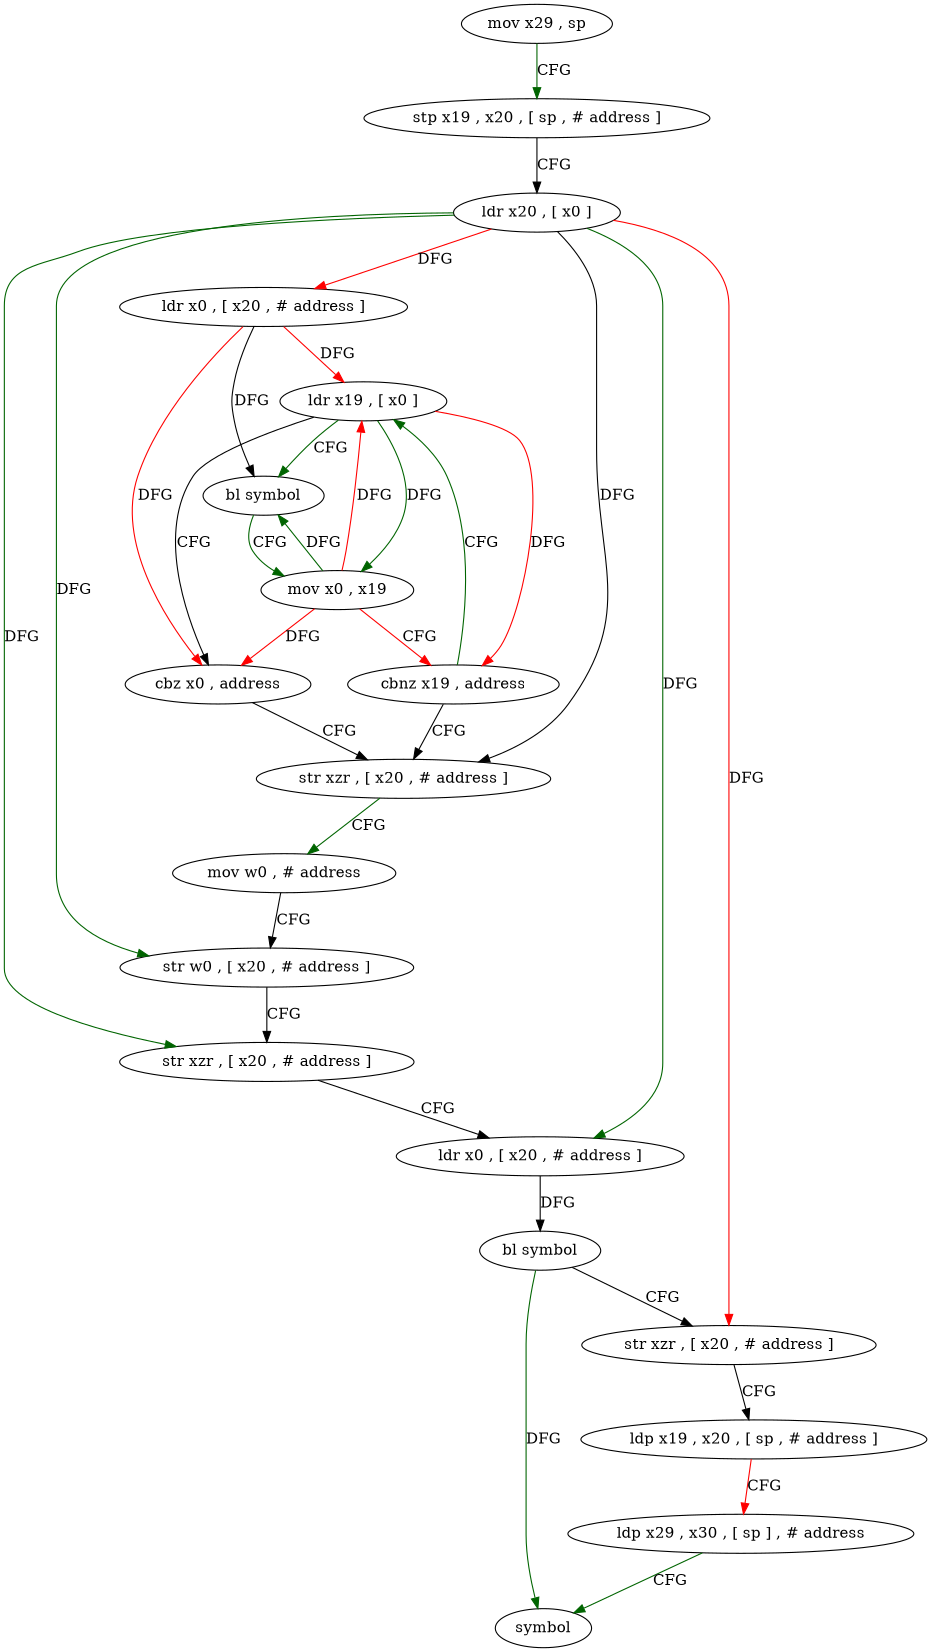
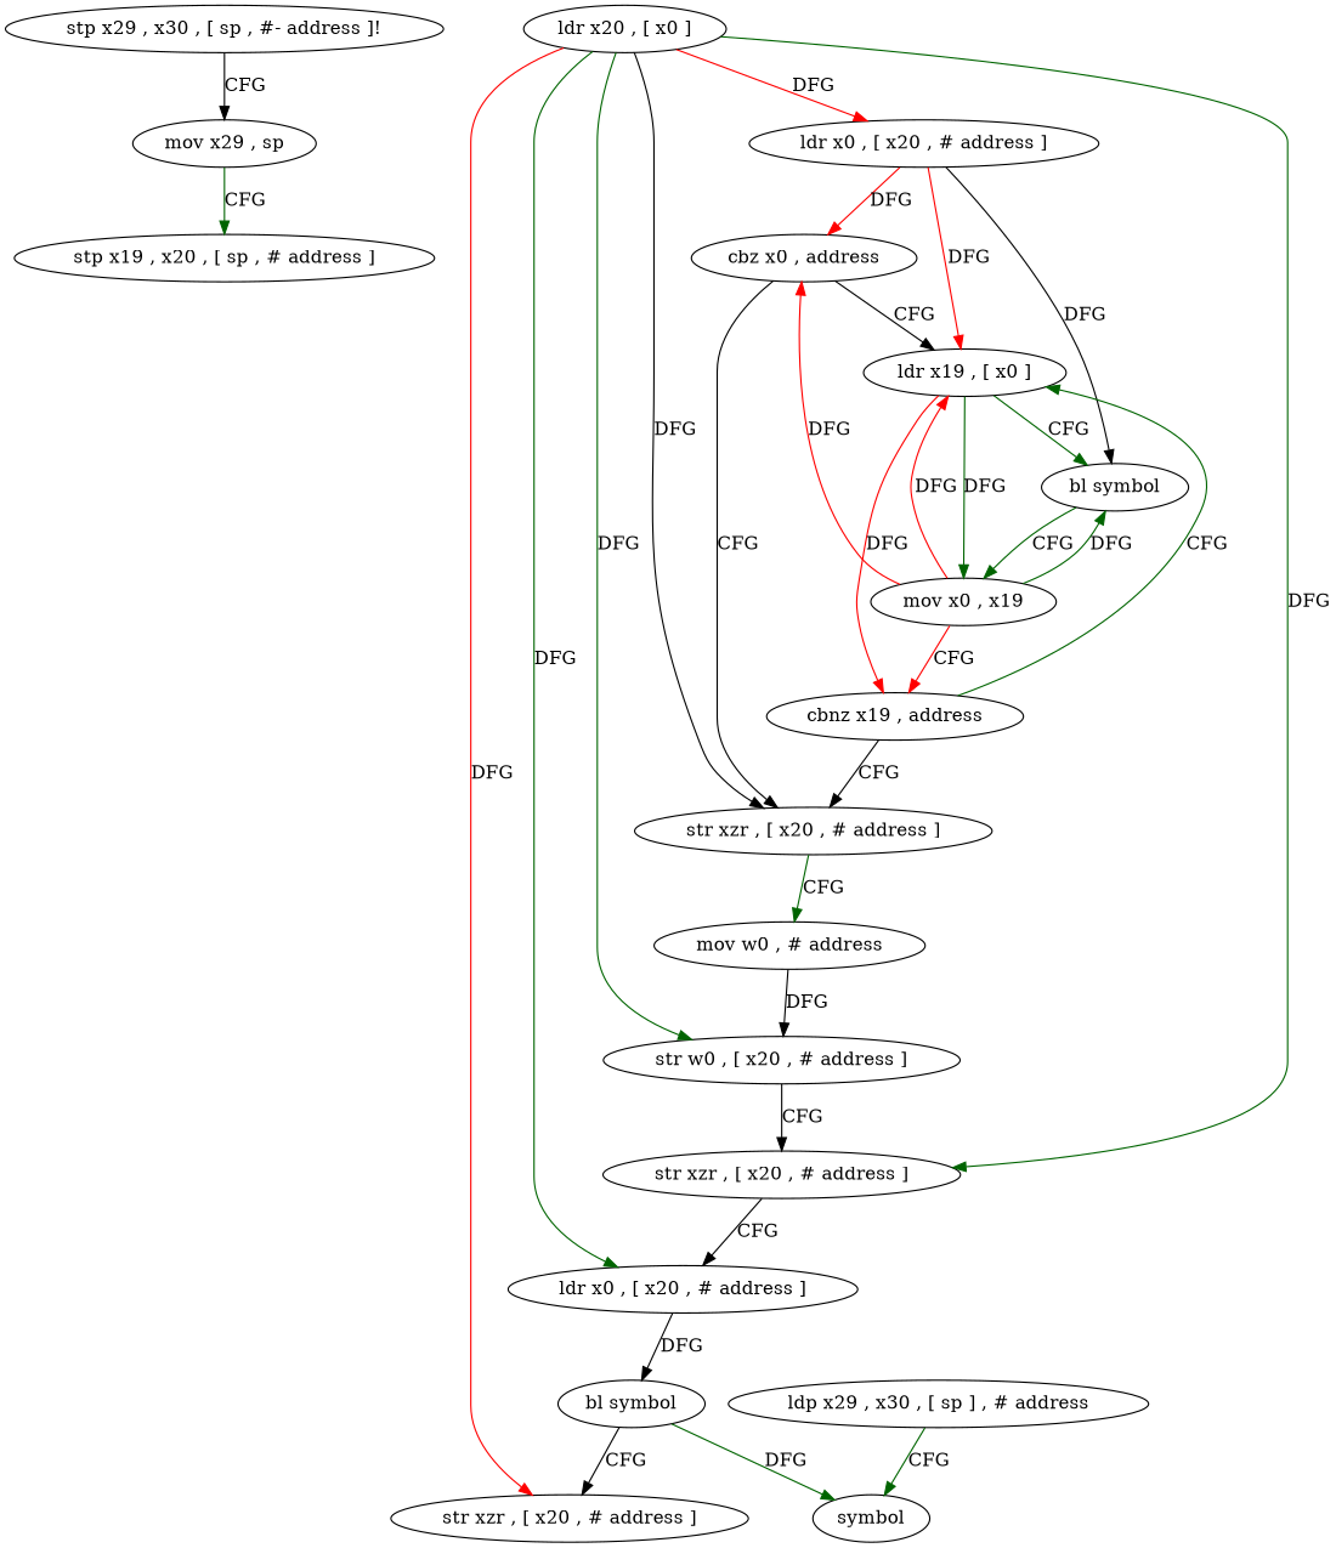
  digraph {
    edge [color=black]
+   n1 [label="stp x29 , x30 , [ sp , #- address ]!"]
    n2 [label="mov x29 , sp"]
    n3 [label="stp x19 , x20 , [ sp , # address ]"]
    n4 [label="ldr x20 , [ x0 ]"]
    n5 [label="ldr x0 , [ x20 , # address ]"]
    n6 [label="str xzr , [ x20 , # address ]"]
    n7 [label="str w0 , [ x20 , # address ]"]
    n8 [label="str xzr , [ x20 , # address ]"]
    n9 [label="ldr x0 , [ x20 , # address ]"]
    n10 [label="str xzr , [ x20 , # address ]"]
    n11 [label="cbz x0 , address"]
    n12 [label="ldr x19 , [ x0 ]"]
    n13 [label="bl symbol"]
    n14 [label="mov w0 , # address"]
    n15 [label="bl symbol"]
-   n16 [label="ldp x19 , x20 , [ sp , # address ]"]
    n17 [label="mov x0 , x19"]
    n18 [label="cbnz x19 , address"]
    n19 [label=symbol]
    n20 [label="ldp x29 , x30 , [ sp ] , # address"]
+   n1 -> n2 [label=CFG]
    n2 -> n3 [color=darkgreen label=CFG]
-   n3 -> n4 [label=CFG]
    n4 -> n5 [color=red label=DFG]
    n4 -> n6 [label=DFG]
    n4 -> n7 [color=darkgreen label=DFG]
    n4 -> n8 [color=darkgreen label=DFG]
    n4 -> n9 [color=darkgreen label=DFG]
    n4 -> n10 [color=red label=DFG]
    n5 -> n11 [color=red label=DFG]
    n5 -> n12 [color=red label=DFG]
    n5 -> n13 [label=DFG]
    n6 -> n14 [color=darkgreen label=CFG]
    n7 -> n8 [label=CFG]
    n8 -> n9 [label=CFG]
    n9 -> n15 [label=DFG]
-   n10 -> n16 [label=CFG]
    n11 -> n6 [label=CFG]
-   n12 -> n11 [label=CFG]
+   n11 -> n12 [label=CFG]
    n12 -> n13 [color=darkgreen label=CFG]
    n12 -> n17 [color=darkgreen label=DFG]
    n12 -> n18 [color=red label=DFG]
    n13 -> n17 [color=darkgreen label=CFG]
-   n14 -> n7 [label=CFG]
+   n14 -> n7 [label=DFG]
    n15 -> n10 [label=CFG]
    n15 -> n19 [color=darkgreen label=DFG]
-   n16 -> n20 [color=red label=CFG]
    n17 -> n11 [color=red label=DFG]
    n17 -> n12 [color=red label=DFG]
    n17 -> n13 [color=darkgreen label=DFG]
    n17 -> n18 [color=red label=CFG]
    n18 -> n6 [label=CFG]
    n18 -> n12 [color=darkgreen label=CFG]
    n20 -> n19 [color=darkgreen label=CFG]
  }
